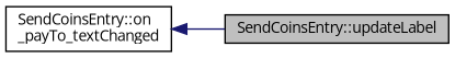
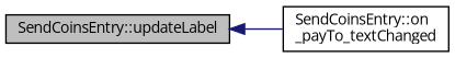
  digraph {
    rankdir=LR
    fontname="Open Sans"
    node [color=black fontname="Open Sans" fontsize=10 shape=record style=filled]
    n1 [fillcolor=grey75 fontcolor=black height=0.2 label="SendCoinsEntry::updateLabel" width=0.4]
    n2 [fillcolor=white height=0.2 label="SendCoinsEntry::on\l_payTo_textChanged" width=0.4]
-   n2 -> n1 [color=midnightblue dir=back fontname="Open Sans" fontsize=10 labelfontname=Helvetica labelfontsize=10 style=solid]
+   n1 -> n2 [color=midnightblue dir=back fontname="Open Sans" fontsize=10 labelfontname=Helvetica labelfontsize=10 style=solid]
  }
